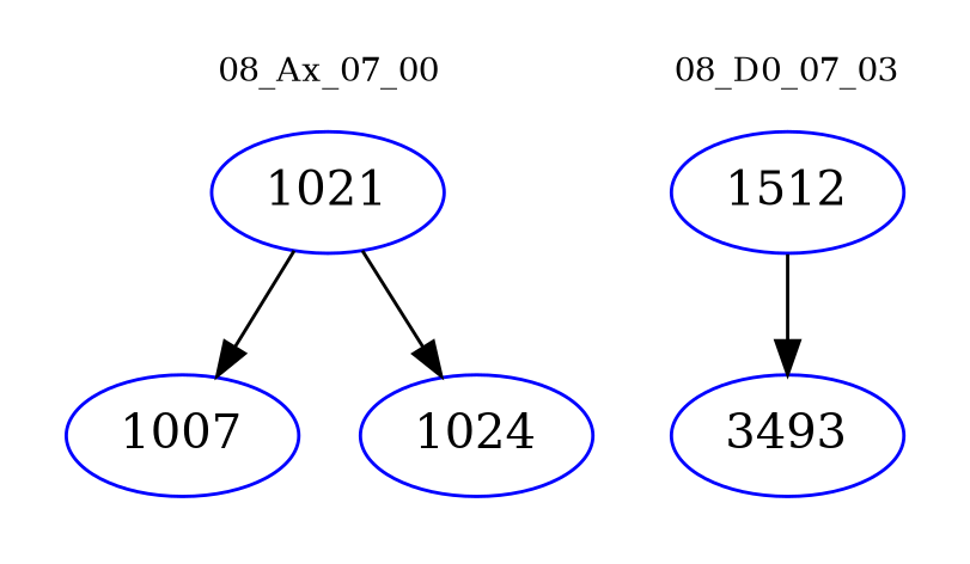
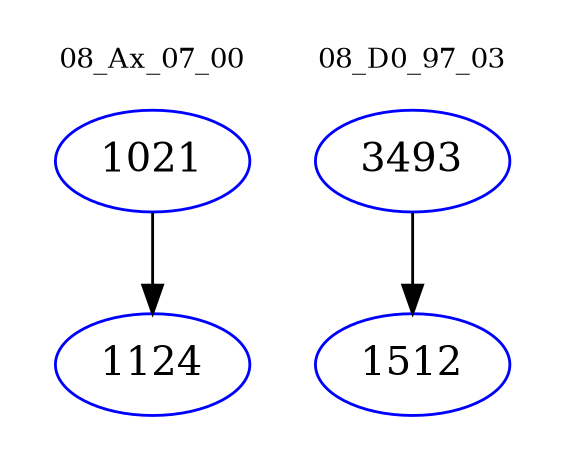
  digraph {
    node [color=blue]
    edge [color=black]
    n1 [label=1021]
-   n2 [label=1007]
-   n3 [label=1024]
+   n3 [label=1124]
    n4 [label=3493]
    n5 [label=1512]
    subgraph cluster_1 {
      color=white
      fontsize=10
      label="08_Ax_07_00"
      n1
-     n2
      n3
    }
    subgraph cluster_2 {
      color=white
      fontsize=10
-     label="08_D0_07_03"
+     label="08_D0_97_03"
      n4
      n5
    }
-   n1 -> n2
    n1 -> n3
-   n5 -> n4
+   n4 -> n5
  }
